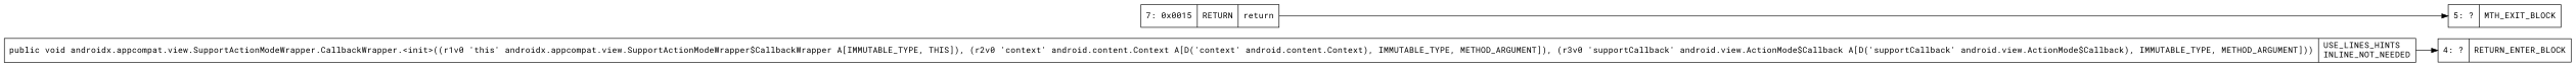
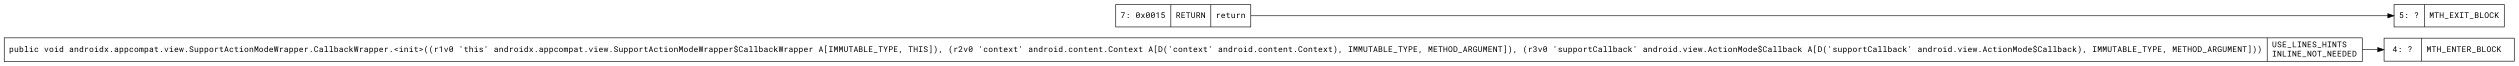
  digraph {
    fontname="Roboto Mono"
    rankdir=LR
    node [fontname="Roboto Mono" shape=record]
    edge [fontname="Roboto Mono"]
-   n1 [label="{4\:\ ?|RETURN_ENTER_BLOCK\l}"]
+   n1 [label="{4\:\ ?|MTH_ENTER_BLOCK\l}"]
    n2 [label="{7\:\ 0x0015|RETURN\l|return\l}"]
    n3 [label="{5\:\ ?|MTH_EXIT_BLOCK\l}"]
    n4 [label="{public void androidx.appcompat.view.SupportActionModeWrapper.CallbackWrapper.\<init\>((r1v0 'this' androidx.appcompat.view.SupportActionModeWrapper$CallbackWrapper A[IMMUTABLE_TYPE, THIS]), (r2v0 'context' android.content.Context A[D('context' android.content.Context), IMMUTABLE_TYPE, METHOD_ARGUMENT]), (r3v0 'supportCallback' android.view.ActionMode$Callback A[D('supportCallback' android.view.ActionMode$Callback), IMMUTABLE_TYPE, METHOD_ARGUMENT]))  | USE_LINES_HINTS\lINLINE_NOT_NEEDED\l}"]
    n2 -> n3
    n4 -> n1
  }
